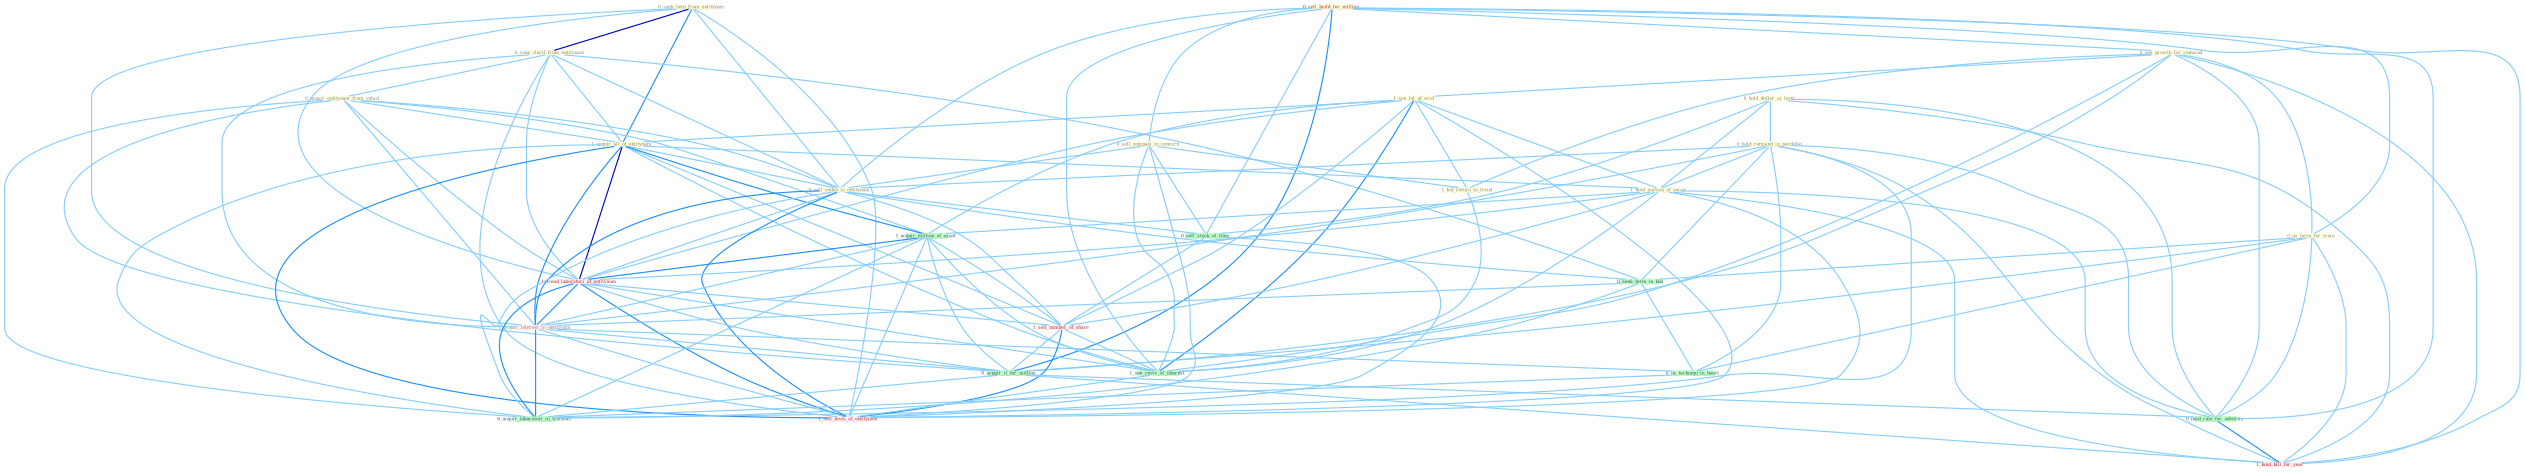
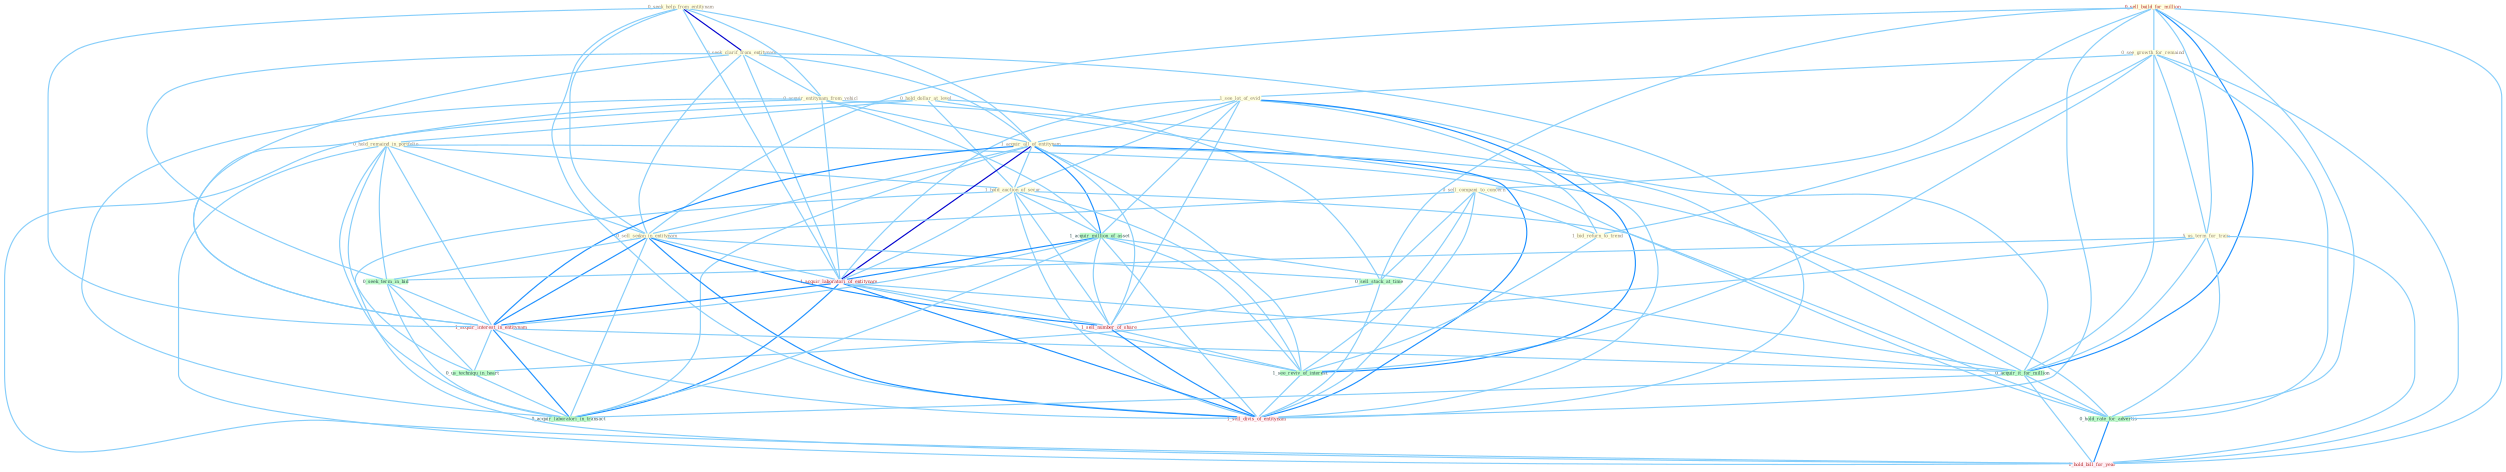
  graph {
    node [color="#ffffe0" fixedsize=true fontcolor="#8b7d6b" fontsize=4 shape=polygon style=filled]
    edge [color="#87cefa" w=1]
    "0_seek_help_from_entitynam " [height=.06 width=.5]
    "0_sell_build_for_million " [fontcolor="#b22222" height=.06 width=.5]
    "0_seek_clarif_from_entitynam " [height=.06 width=.5]
    "0_see_growth_for_remaind " [height=.06 width=.5]
    "0_acquir_entitynam_from_vehicl " [height=.06 width=.5]
    "0_hold_dollar_at_level " [height=.06 width=.5]
    "1_see_lot_of_evid " [height=.06 width=.5]
    "0_hold_remaind_in_portfolio " [height=.06 width=.5]
    "1_acquir_all_of_entitynam " [height=.06 width=.5]
    "0_sell_compani_to_concern " [height=.06 width=.5]
    "0_sell_sedan_in_entitynam " [height=.06 width=.5]
-   "0_us_term_for_train " [height=.06 width=.5]
+   "0_us_term_for_train " [height=.06 width=.5 label="5_us_term_for_train"]
    n13 [height=.06 label="1_bid_return_to_trend" width=.5]
    "1_hold_auction_of_secur " [height=.06 width=.5]
-   "1_acquir_laboratori_of_entitynam " [color="#fff0f5" fontcolor="#b22222" height=.06 width=.5 label="1_trend_laboratori_of_entitynam"]
-   "1_acquir_interest_in_entitynam " [color="#fff0f5" height=.06 width=.5]
+   "1_acquir_laboratori_of_entitynam " [color="#fff0f5" fontcolor="#b22222" height=.06 width=.5]
+   "1_acquir_interest_in_entitynam " [color="#fff0f5" fontcolor="#b22222" height=.06 width=.5]
    "1_sell_number_of_share " [color="#fff0f5" fontcolor="#b22222" height=.06 width=.5]
    "1_hold_bill_for_year " [color="#fff0f5" fontcolor="#b22222" height=.06 width=.5]
    "1_sell_divis_of_entitynam " [color="#fff0f5" fontcolor="#b22222" height=.06 width=.5]
    "0_acquir_it_for_million " [color="#BDFCC9" fontcolor="#2f4f4f" height=.06 width=.5]
    "0_hold_rate_for_advertis " [color="#BDFCC9" fontcolor="#2f4f4f" height=.06 width=.5]
    "0_sell_stock_at_time " [color="#BDFCC9" fontcolor="#2f4f4f" height=.06 width=.5]
    "0_seek_term_in_bid " [color="#BDFCC9" fontcolor="#2f4f4f" height=.06 width=.5]
    "1_see_reviv_of_interest " [color="#BDFCC9" fontcolor="#2f4f4f" height=.06 width=.5]
    "1_acquir_million_of_asset " [color="#BDFCC9" fontcolor="#2f4f4f" height=.06 width=.5]
    "0_acquir_laboratori_in_transact " [color="#BDFCC9" fontcolor="#2f4f4f" height=.06 width=.5]
    "0_us_techniqu_in_heart " [color="#BDFCC9" fontcolor="#2f4f4f" height=.06 width=.5]
    subgraph sub_1 {
      "0_seek_help_from_entitynam "
      "0_sell_build_for_million "
      "0_seek_clarif_from_entitynam "
      "0_see_growth_for_remaind "
      "0_acquir_entitynam_from_vehicl "
      "0_hold_dollar_at_level "
      "1_see_lot_of_evid "
      "0_hold_remaind_in_portfolio "
      "1_acquir_all_of_entitynam "
      "0_sell_compani_to_concern "
      "0_sell_sedan_in_entitynam "
      "0_us_term_for_train "
      n13
      "1_hold_auction_of_secur "
    }
    subgraph sub_2 {
      "1_acquir_laboratori_of_entitynam "
      "1_acquir_interest_in_entitynam "
      "1_sell_number_of_share "
      "1_hold_bill_for_year "
      "1_sell_divis_of_entitynam "
    }
    "0_seek_help_from_entitynam " -- "0_seek_clarif_from_entitynam " [color="#0000cd" w=3]
-   "0_sell_sedan_in_entitynam " -- "0_acquir_entitynam_from_vehicl "
-   "0_seek_help_from_entitynam " -- "1_acquir_all_of_entitynam " [color="#1e90ff"]
+   "0_seek_help_from_entitynam " -- "0_acquir_entitynam_from_vehicl "
+   "0_seek_help_from_entitynam " -- "1_acquir_all_of_entitynam "
    "0_seek_help_from_entitynam " -- "0_sell_sedan_in_entitynam "
    "0_seek_help_from_entitynam " -- "1_acquir_laboratori_of_entitynam "
    "0_seek_help_from_entitynam " -- "1_acquir_interest_in_entitynam "
    "0_seek_help_from_entitynam " -- "1_sell_divis_of_entitynam "
    "0_sell_build_for_million " -- "0_see_growth_for_remaind "
    "0_sell_build_for_million " -- "0_sell_compani_to_concern "
    "0_sell_build_for_million " -- "0_sell_sedan_in_entitynam "
    "0_sell_build_for_million " -- "0_us_term_for_train "
    "0_sell_build_for_million " -- "1_hold_bill_for_year "
-   "0_sell_build_for_million " -- "1_see_reviv_of_interest "
+   "0_sell_build_for_million " -- "1_sell_divis_of_entitynam "
    "0_sell_build_for_million " -- "0_acquir_it_for_million " [color="#1e90ff" w=2]
    "0_sell_build_for_million " -- "0_hold_rate_for_advertis "
    "0_sell_build_for_million " -- "0_sell_stock_at_time "
    "0_seek_clarif_from_entitynam " -- "0_acquir_entitynam_from_vehicl "
    "0_seek_clarif_from_entitynam " -- "1_acquir_all_of_entitynam "
    "0_seek_clarif_from_entitynam " -- "0_sell_sedan_in_entitynam "
    "0_seek_clarif_from_entitynam " -- "1_acquir_laboratori_of_entitynam "
    "0_seek_clarif_from_entitynam " -- "1_acquir_interest_in_entitynam "
    "0_seek_clarif_from_entitynam " -- "1_sell_divis_of_entitynam "
    "0_seek_clarif_from_entitynam " -- "0_seek_term_in_bid "
    "0_see_growth_for_remaind " -- "1_see_lot_of_evid "
    "0_see_growth_for_remaind " -- "0_us_term_for_train "
    "0_see_growth_for_remaind " -- n13
    "0_see_growth_for_remaind " -- "1_hold_bill_for_year "
    "0_see_growth_for_remaind " -- "0_acquir_it_for_million "
    "0_see_growth_for_remaind " -- "0_hold_rate_for_advertis "
    "0_see_growth_for_remaind " -- "1_see_reviv_of_interest "
    "0_acquir_entitynam_from_vehicl " -- "1_acquir_all_of_entitynam "
    "0_acquir_entitynam_from_vehicl " -- "1_acquir_laboratori_of_entitynam "
    "0_acquir_entitynam_from_vehicl " -- "1_acquir_interest_in_entitynam "
    "0_acquir_entitynam_from_vehicl " -- "0_acquir_it_for_million "
    "0_acquir_entitynam_from_vehicl " -- "1_acquir_million_of_asset "
    "0_acquir_entitynam_from_vehicl " -- "0_acquir_laboratori_in_transact "
    "0_hold_dollar_at_level " -- "0_hold_remaind_in_portfolio "
    "0_hold_dollar_at_level " -- "1_hold_auction_of_secur "
    "0_hold_dollar_at_level " -- "1_hold_bill_for_year "
    "0_hold_dollar_at_level " -- "0_hold_rate_for_advertis "
    "0_hold_dollar_at_level " -- "0_sell_stock_at_time "
    "1_see_lot_of_evid " -- "1_acquir_all_of_entitynam "
    "1_see_lot_of_evid " -- n13
    "1_see_lot_of_evid " -- "1_hold_auction_of_secur "
    "1_see_lot_of_evid " -- "1_acquir_laboratori_of_entitynam "
    "1_see_lot_of_evid " -- "1_sell_number_of_share "
    "1_see_lot_of_evid " -- "1_sell_divis_of_entitynam "
    "1_see_lot_of_evid " -- "1_see_reviv_of_interest " [color="#1e90ff" w=2]
    "1_see_lot_of_evid " -- "1_acquir_million_of_asset "
    "0_hold_remaind_in_portfolio " -- "0_sell_sedan_in_entitynam "
    "0_hold_remaind_in_portfolio " -- "1_hold_auction_of_secur "
    "0_hold_remaind_in_portfolio " -- "1_acquir_interest_in_entitynam "
    "0_hold_remaind_in_portfolio " -- "1_hold_bill_for_year "
    "0_hold_remaind_in_portfolio " -- "0_hold_rate_for_advertis "
    "0_hold_remaind_in_portfolio " -- "0_seek_term_in_bid "
    "0_hold_remaind_in_portfolio " -- "0_acquir_laboratori_in_transact "
    "0_hold_remaind_in_portfolio " -- "0_us_techniqu_in_heart "
    "1_acquir_all_of_entitynam " -- "0_sell_sedan_in_entitynam "
    "1_acquir_all_of_entitynam " -- "1_hold_auction_of_secur "
    "1_acquir_all_of_entitynam " -- "1_acquir_laboratori_of_entitynam " [color="#0000cd" w=3]
    "1_acquir_all_of_entitynam " -- "1_acquir_interest_in_entitynam " [color="#1e90ff" w=2]
    "1_acquir_all_of_entitynam " -- "1_sell_number_of_share "
    "1_acquir_all_of_entitynam " -- "1_sell_divis_of_entitynam " [color="#1e90ff" w=2]
-   "1_sell_number_of_share " -- "0_acquir_it_for_million "
+   "1_acquir_all_of_entitynam " -- "0_acquir_it_for_million "
    "1_acquir_all_of_entitynam " -- "1_see_reviv_of_interest "
    "1_acquir_all_of_entitynam " -- "1_acquir_million_of_asset " [color="#1e90ff" w=2]
    "1_acquir_all_of_entitynam " -- "0_acquir_laboratori_in_transact "
    "0_sell_compani_to_concern " -- "0_sell_sedan_in_entitynam "
    "0_sell_compani_to_concern " -- n13
    "0_sell_compani_to_concern " -- "1_sell_divis_of_entitynam "
    "0_sell_compani_to_concern " -- "0_sell_stock_at_time "
    "0_sell_compani_to_concern " -- "1_see_reviv_of_interest "
    "0_sell_sedan_in_entitynam " -- "1_acquir_laboratori_of_entitynam "
    "0_sell_sedan_in_entitynam " -- "1_acquir_interest_in_entitynam " [color="#1e90ff" w=2]
-   "0_sell_sedan_in_entitynam " -- "1_sell_number_of_share "
+   "0_sell_sedan_in_entitynam " -- "1_sell_number_of_share " [color="#1e90ff"]
    "0_sell_sedan_in_entitynam " -- "1_sell_divis_of_entitynam " [color="#1e90ff" w=2]
    "0_sell_sedan_in_entitynam " -- "0_sell_stock_at_time "
    "0_sell_sedan_in_entitynam " -- "0_seek_term_in_bid "
    "0_sell_sedan_in_entitynam " -- "0_acquir_laboratori_in_transact "
    "0_us_term_for_train " -- "1_hold_bill_for_year "
    "0_us_term_for_train " -- "0_acquir_it_for_million "
    "0_us_term_for_train " -- "0_hold_rate_for_advertis "
    "0_us_term_for_train " -- "0_seek_term_in_bid "
    "0_us_term_for_train " -- "0_us_techniqu_in_heart "
    n13 -- "1_see_reviv_of_interest "
    "1_hold_auction_of_secur " -- "1_acquir_laboratori_of_entitynam "
    "1_hold_auction_of_secur " -- "1_sell_number_of_share "
    "1_hold_auction_of_secur " -- "1_hold_bill_for_year "
    "1_hold_auction_of_secur " -- "1_sell_divis_of_entitynam "
    "1_hold_auction_of_secur " -- "0_hold_rate_for_advertis "
    "1_hold_auction_of_secur " -- "1_see_reviv_of_interest "
    "1_hold_auction_of_secur " -- "1_acquir_million_of_asset "
    "1_acquir_laboratori_of_entitynam " -- "1_acquir_interest_in_entitynam " [color="#1e90ff" w=2]
    "1_acquir_laboratori_of_entitynam " -- "1_sell_number_of_share "
    "1_acquir_laboratori_of_entitynam " -- "1_sell_divis_of_entitynam " [color="#1e90ff" w=2]
    "1_acquir_laboratori_of_entitynam " -- "0_acquir_it_for_million "
    "1_acquir_laboratori_of_entitynam " -- "1_see_reviv_of_interest "
    "1_acquir_laboratori_of_entitynam " -- "0_acquir_laboratori_in_transact " [color="#1e90ff" w=2]
    "1_acquir_interest_in_entitynam " -- "1_sell_divis_of_entitynam "
    "1_acquir_interest_in_entitynam " -- "0_acquir_it_for_million "
    "1_acquir_interest_in_entitynam " -- "0_acquir_laboratori_in_transact " [color="#1e90ff" w=2]
    "1_acquir_interest_in_entitynam " -- "0_us_techniqu_in_heart "
    "1_sell_number_of_share " -- "1_sell_divis_of_entitynam " [color="#1e90ff" w=2]
    "1_sell_number_of_share " -- "1_see_reviv_of_interest "
    "0_acquir_it_for_million " -- "1_hold_bill_for_year "
    "0_acquir_it_for_million " -- "0_hold_rate_for_advertis "
    "0_acquir_it_for_million " -- "0_acquir_laboratori_in_transact "
    "0_hold_rate_for_advertis " -- "1_hold_bill_for_year " [color="#1e90ff" w=2]
    "0_sell_stock_at_time " -- "1_sell_number_of_share "
    "0_sell_stock_at_time " -- "1_sell_divis_of_entitynam "
    "0_seek_term_in_bid " -- "1_acquir_interest_in_entitynam "
    "0_seek_term_in_bid " -- "0_acquir_laboratori_in_transact "
    "0_seek_term_in_bid " -- "0_us_techniqu_in_heart "
    "1_see_reviv_of_interest " -- "1_sell_divis_of_entitynam "
    "1_acquir_million_of_asset " -- "1_acquir_laboratori_of_entitynam " [color="#1e90ff" w=2]
    "1_acquir_million_of_asset " -- "1_acquir_interest_in_entitynam "
    "1_acquir_million_of_asset " -- "1_sell_number_of_share "
    "1_acquir_million_of_asset " -- "1_sell_divis_of_entitynam "
    "1_acquir_million_of_asset " -- "0_acquir_it_for_million "
    "1_acquir_million_of_asset " -- "1_see_reviv_of_interest "
    "1_acquir_million_of_asset " -- "0_acquir_laboratori_in_transact "
    "0_us_techniqu_in_heart " -- "0_acquir_laboratori_in_transact "
  }
